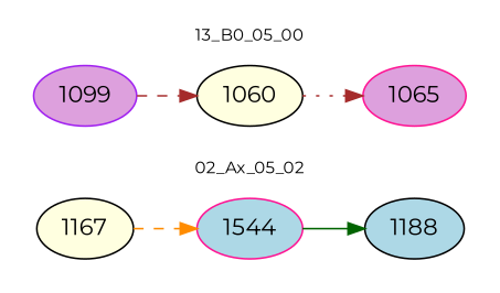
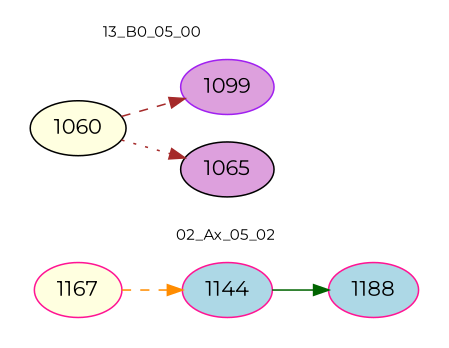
  digraph {
    fontname=Montserrat
    rankdir=LR
    node [color=black fillcolor=lightyellow fontname=Montserrat style=filled]
    edge [color=brown fontname=Montserrat style=dashed]
-   n1 [label=1167]
-   n2 [color=deeppink fillcolor=lightblue label=1544]
-   n3 [fillcolor=lightblue label=1188]
+   n1 [color=deeppink label=1167]
+   n2 [color=deeppink fillcolor=lightblue label=1144]
+   n3 [color=deeppink fillcolor=lightblue label=1188]
    n4 [label=1060]
-   n5 [color=deeppink fillcolor=plum label=1065]
+   n5 [fillcolor=plum label=1065]
    n6 [color=purple fillcolor=plum label=1099]
    subgraph cluster_1 {
      color=white
      fontsize=10
      label="02_Ax_05_02"
      n1
      n2
      n3
    }
    subgraph cluster_2 {
      color=white
      fontsize=10
      label="13_B0_05_00"
      n4
      n5
      n6
    }
    n1 -> n2 [color=darkorange]
    n2 -> n3 [color=darkgreen style=solid]
    n4 -> n5 [style=dotted]
-   n6 -> n4
+   n4 -> n6
  }
